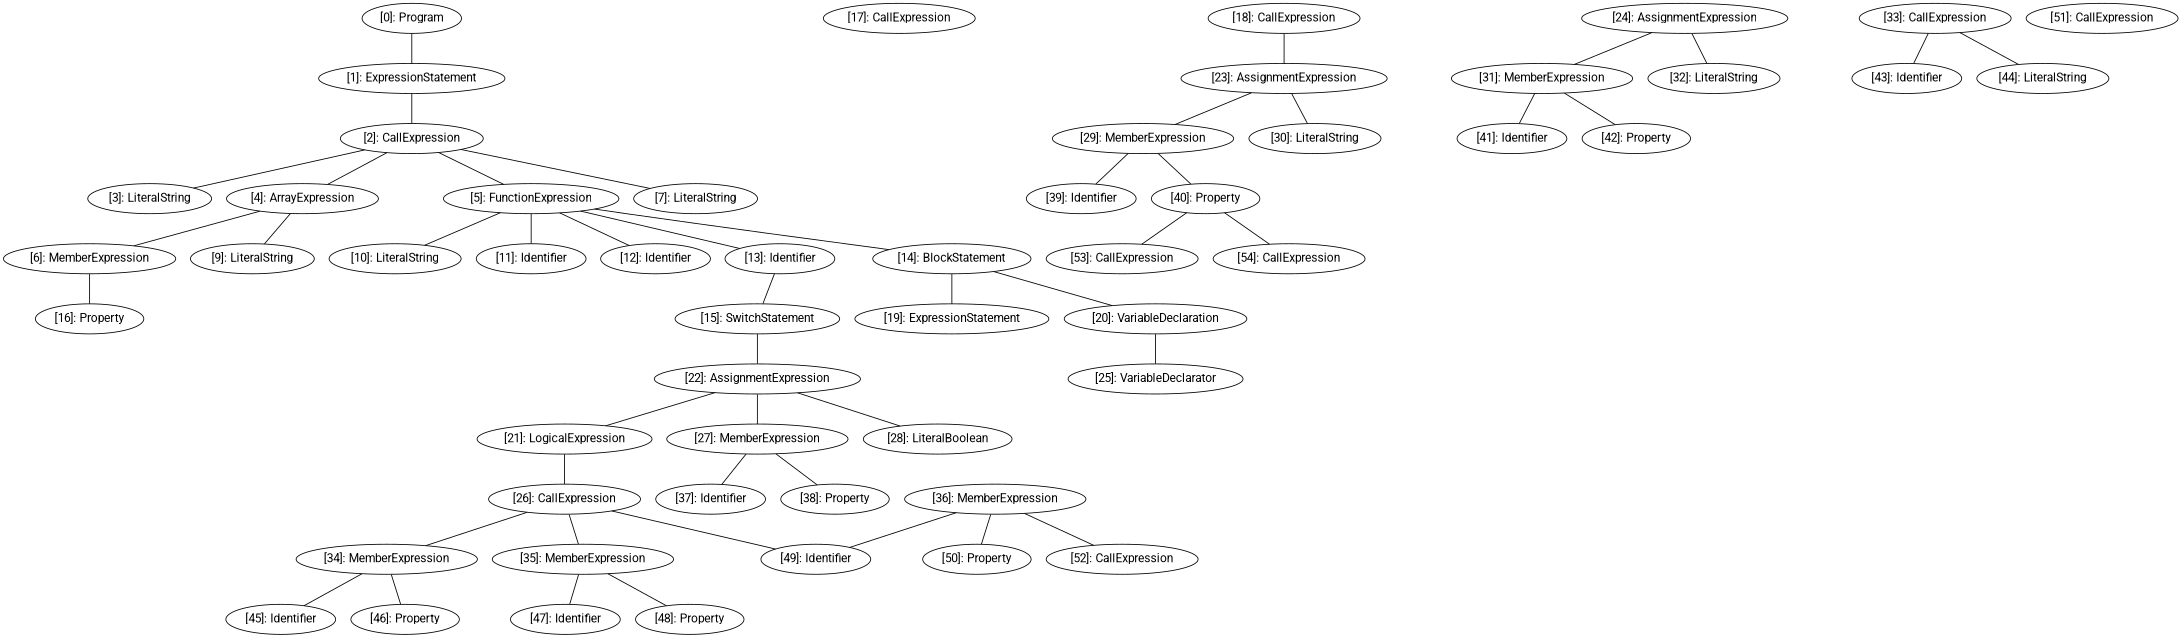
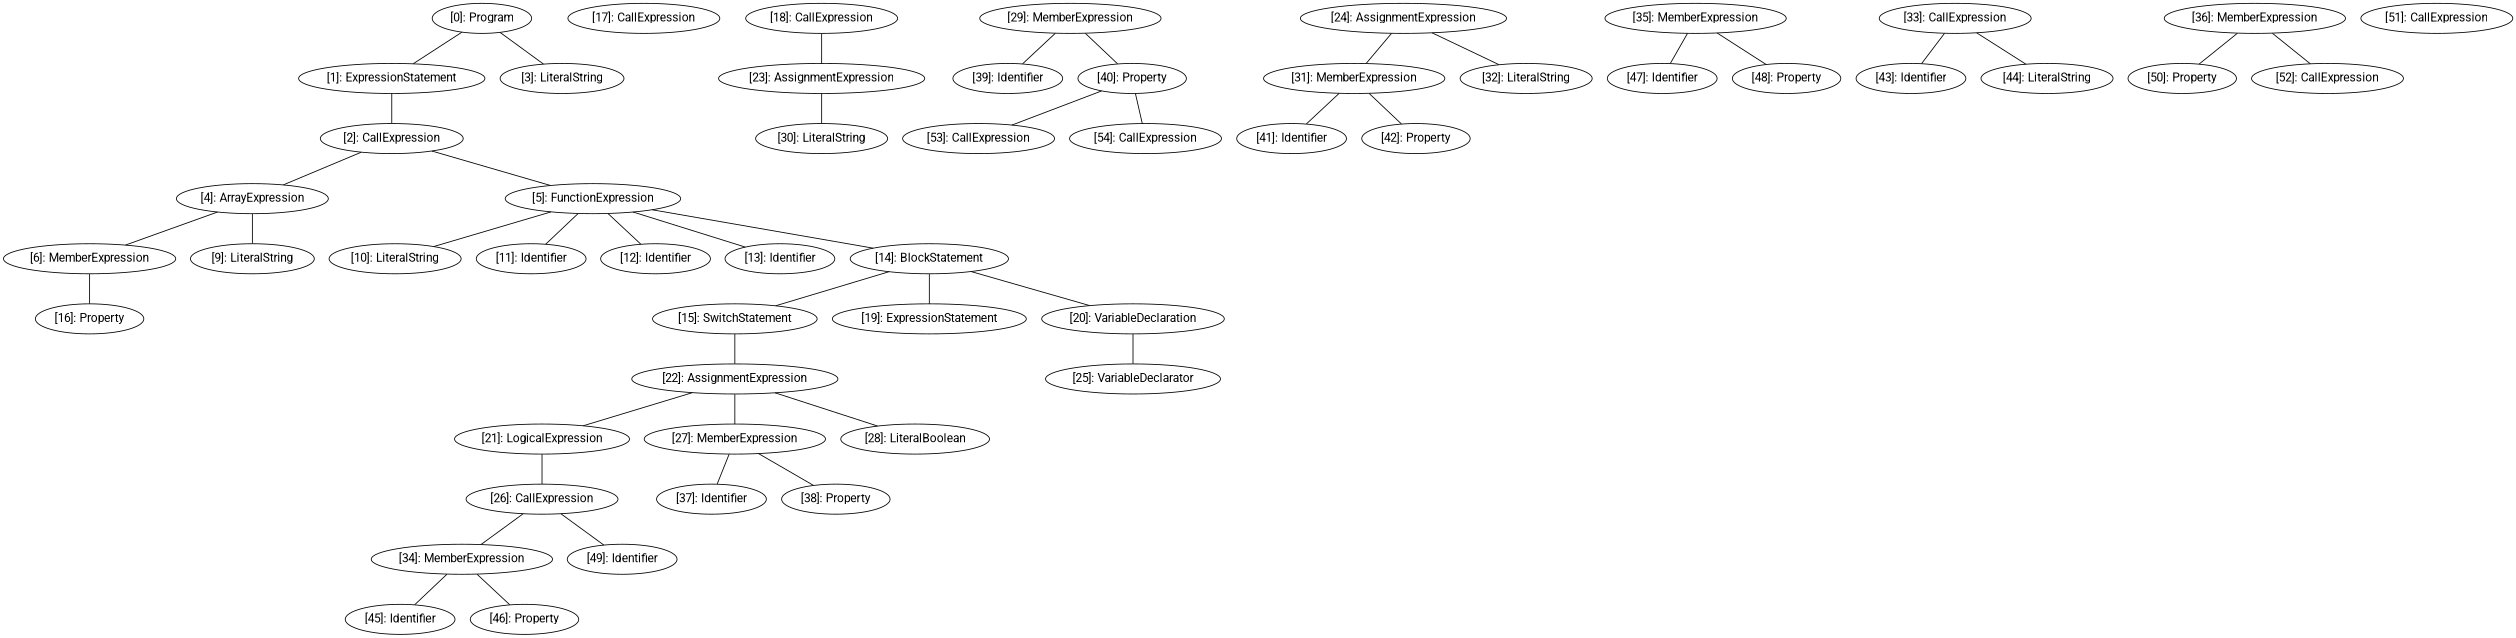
  graph {
    fontname=Roboto
    node [fontname=Roboto]
    edge [fontname=Roboto]
    n1 [label="[0]: Program"]
    n2 [label="[1]: ExpressionStatement"]
    n3 [label="[2]: CallExpression"]
    n4 [label="[3]: LiteralString"]
    n5 [label="[4]: ArrayExpression"]
    n6 [label="[5]: FunctionExpression"]
-   n7 [label="[7]: LiteralString"]
    n8 [label="[6]: MemberExpression"]
    n9 [label="[9]: LiteralString"]
    n10 [label="[10]: LiteralString"]
    n11 [label="[11]: Identifier"]
    n12 [label="[12]: Identifier"]
    n13 [label="[13]: Identifier"]
    n14 [label="[14]: BlockStatement"]
    n15 [label="[16]: Property"]
    n16 [label="[15]: SwitchStatement"]
    n17 [label="[19]: ExpressionStatement"]
    n18 [label="[20]: VariableDeclaration"]
    n19 [label="[22]: AssignmentExpression"]
    n20 [label="[25]: VariableDeclarator"]
    n21 [label="[21]: LogicalExpression"]
    n22 [label="[26]: CallExpression"]
    n23 [label="[27]: MemberExpression"]
    n24 [label="[28]: LiteralBoolean"]
    n25 [label="[17]: CallExpression"]
    n26 [label="[18]: CallExpression"]
    n27 [label="[23]: AssignmentExpression"]
    n28 [label="[29]: MemberExpression"]
    n29 [label="[30]: LiteralString"]
    n30 [label="[24]: AssignmentExpression"]
    n31 [label="[31]: MemberExpression"]
    n32 [label="[32]: LiteralString"]
    n33 [label="[34]: MemberExpression"]
    n34 [label="[35]: MemberExpression"]
    n35 [label="[49]: Identifier"]
    n36 [label="[37]: Identifier"]
    n37 [label="[38]: Property"]
    n38 [label="[39]: Identifier"]
    n39 [label="[40]: Property"]
    n40 [label="[41]: Identifier"]
    n41 [label="[42]: Property"]
    n42 [label="[33]: CallExpression"]
    n43 [label="[43]: Identifier"]
    n44 [label="[44]: LiteralString"]
    n45 [label="[45]: Identifier"]
    n46 [label="[46]: Property"]
    n47 [label="[47]: Identifier"]
    n48 [label="[48]: Property"]
    n49 [label="[36]: MemberExpression"]
    n50 [label="[50]: Property"]
    n51 [label="[52]: CallExpression"]
    n52 [label="[53]: CallExpression"]
    n53 [label="[54]: CallExpression"]
    n54 [label="[51]: CallExpression"]
    n1 -- n2
    n2 -- n3
-   n3 -- n4
+   n1 -- n4
    n3 -- n5
    n3 -- n6
-   n3 -- n7
    n5 -- n8
    n5 -- n9
    n6 -- n10
    n6 -- n11
    n6 -- n12
    n6 -- n13
    n6 -- n14
    n8 -- n15
-   n13 -- n16
+   n14 -- n16
    n14 -- n17
    n14 -- n18
    n16 -- n19
    n18 -- n20
    n19 -- n21
    n19 -- n23
    n19 -- n24
    n21 -- n22
    n22 -- n33
-   n22 -- n34
    n22 -- n35
    n23 -- n36
    n23 -- n37
    n26 -- n27
-   n27 -- n28
    n27 -- n29
    n28 -- n38
    n28 -- n39
    n30 -- n31
    n30 -- n32
    n31 -- n40
    n31 -- n41
    n33 -- n45
    n33 -- n46
    n34 -- n47
    n34 -- n48
    n39 -- n52
    n39 -- n53
    n42 -- n43
    n42 -- n44
-   n49 -- n35
    n49 -- n50
    n49 -- n51
  }
